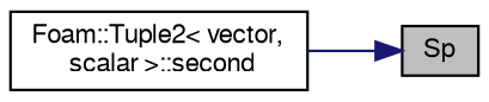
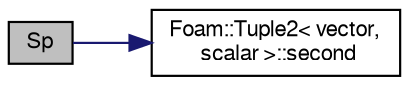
  digraph {
    rankdir=LR
    node [color=black fontname=FreeSans fontsize=10 shape=record]
    n1 [fillcolor=grey75 fontcolor=black height=0.2 label=Sp style=filled width=0.4]
    n2 [height=0.2 label="Foam::Tuple2\< vector,\l scalar \>::second" width=0.4]
-   n2 -> n1 [color=midnightblue fontname=FreeSans fontsize=10 labelfontname=FreeSans labelfontsize=10 style=solid]
+   n1 -> n2 [color=midnightblue fontname=FreeSans fontsize=10 labelfontname=FreeSans labelfontsize=10 style=solid]
  }
